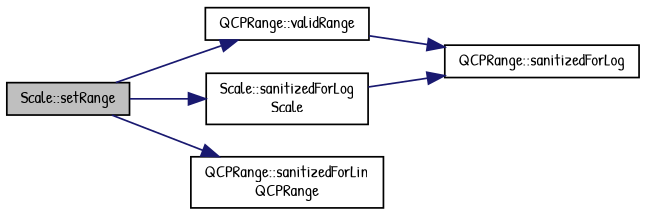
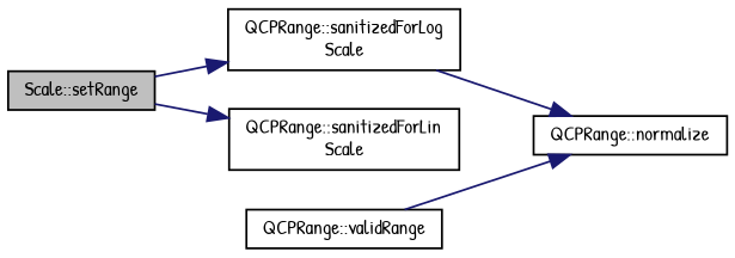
  digraph {
    fontname="Patrick Hand"
    rankdir=LR
    node [color=black fillcolor=white fontname="Patrick Hand" fontsize=10 shape=record style=filled]
    edge [color=midnightblue fontname="Patrick Hand" fontsize=10 labelfontname=Helvetica labelfontsize=10 style=solid]
    n1 [fillcolor=grey75 fontcolor=black height=0.2 label="Scale::setRange" width=0.4]
    n2 [height=0.2 label="QCPRange::validRange" width=0.4]
-   n3 [height=0.2 label="Scale::sanitizedForLog\lScale" width=0.4]
-   n4 [height=0.2 label="QCPRange::sanitizedForLin\lQCPRange" width=0.4]
-   n5 [height=0.2 label="QCPRange::sanitizedForLog" width=0.4]
-   n1 -> n2
+   n3 [height=0.2 label="QCPRange::sanitizedForLog\lScale" width=0.4]
+   n4 [height=0.2 label="QCPRange::sanitizedForLin\lScale" width=0.4]
+   n5 [height=0.2 label="QCPRange::normalize" width=0.4]
    n1 -> n3
    n1 -> n4
    n2 -> n5
    n3 -> n5
  }
